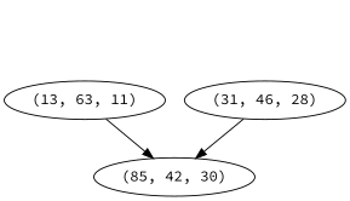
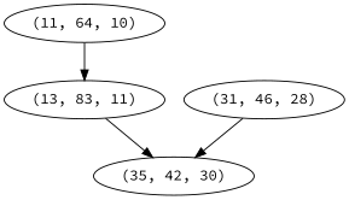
  digraph {
    fontname="Source Code Pro"
    node [fontname="Source Code Pro"]
    edge [fontname="Source Code Pro"]
-   "(13, 63, 11)"
-   "(35, 42, 30)" [label="(85, 42, 30)"]
+   "(11, 64, 10)"
+   "(13, 63, 11)" [label="(13, 83, 11)"]
+   "(35, 42, 30)"
    "(31, 46, 28)"
+   "(11, 64, 10)" -> "(13, 63, 11)"
    "(13, 63, 11)" -> "(35, 42, 30)"
    "(31, 46, 28)" -> "(35, 42, 30)"
  }
